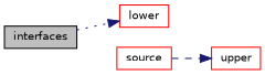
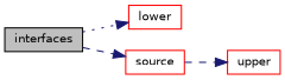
  digraph {
    rankdir=LR
    node [color=red fontname=Helvetica fontsize=10 shape=record]
    edge [color=midnightblue fontname=Helvetica fontsize=10 labelfontname=Helvetica labelfontsize=10 style=dashed]
    n1 [color=black fillcolor=grey75 fontcolor=black height=0.2 label=interfaces style=filled width=0.4]
    n2 [height=0.2 label=lower width=0.4]
    n3 [height=0.2 label=source width=0.4]
    n4 [height=0.2 label=upper width=0.4]
    n1 -> n2 [style=dotted]
+   n1 -> n3
    n3 -> n4
  }
